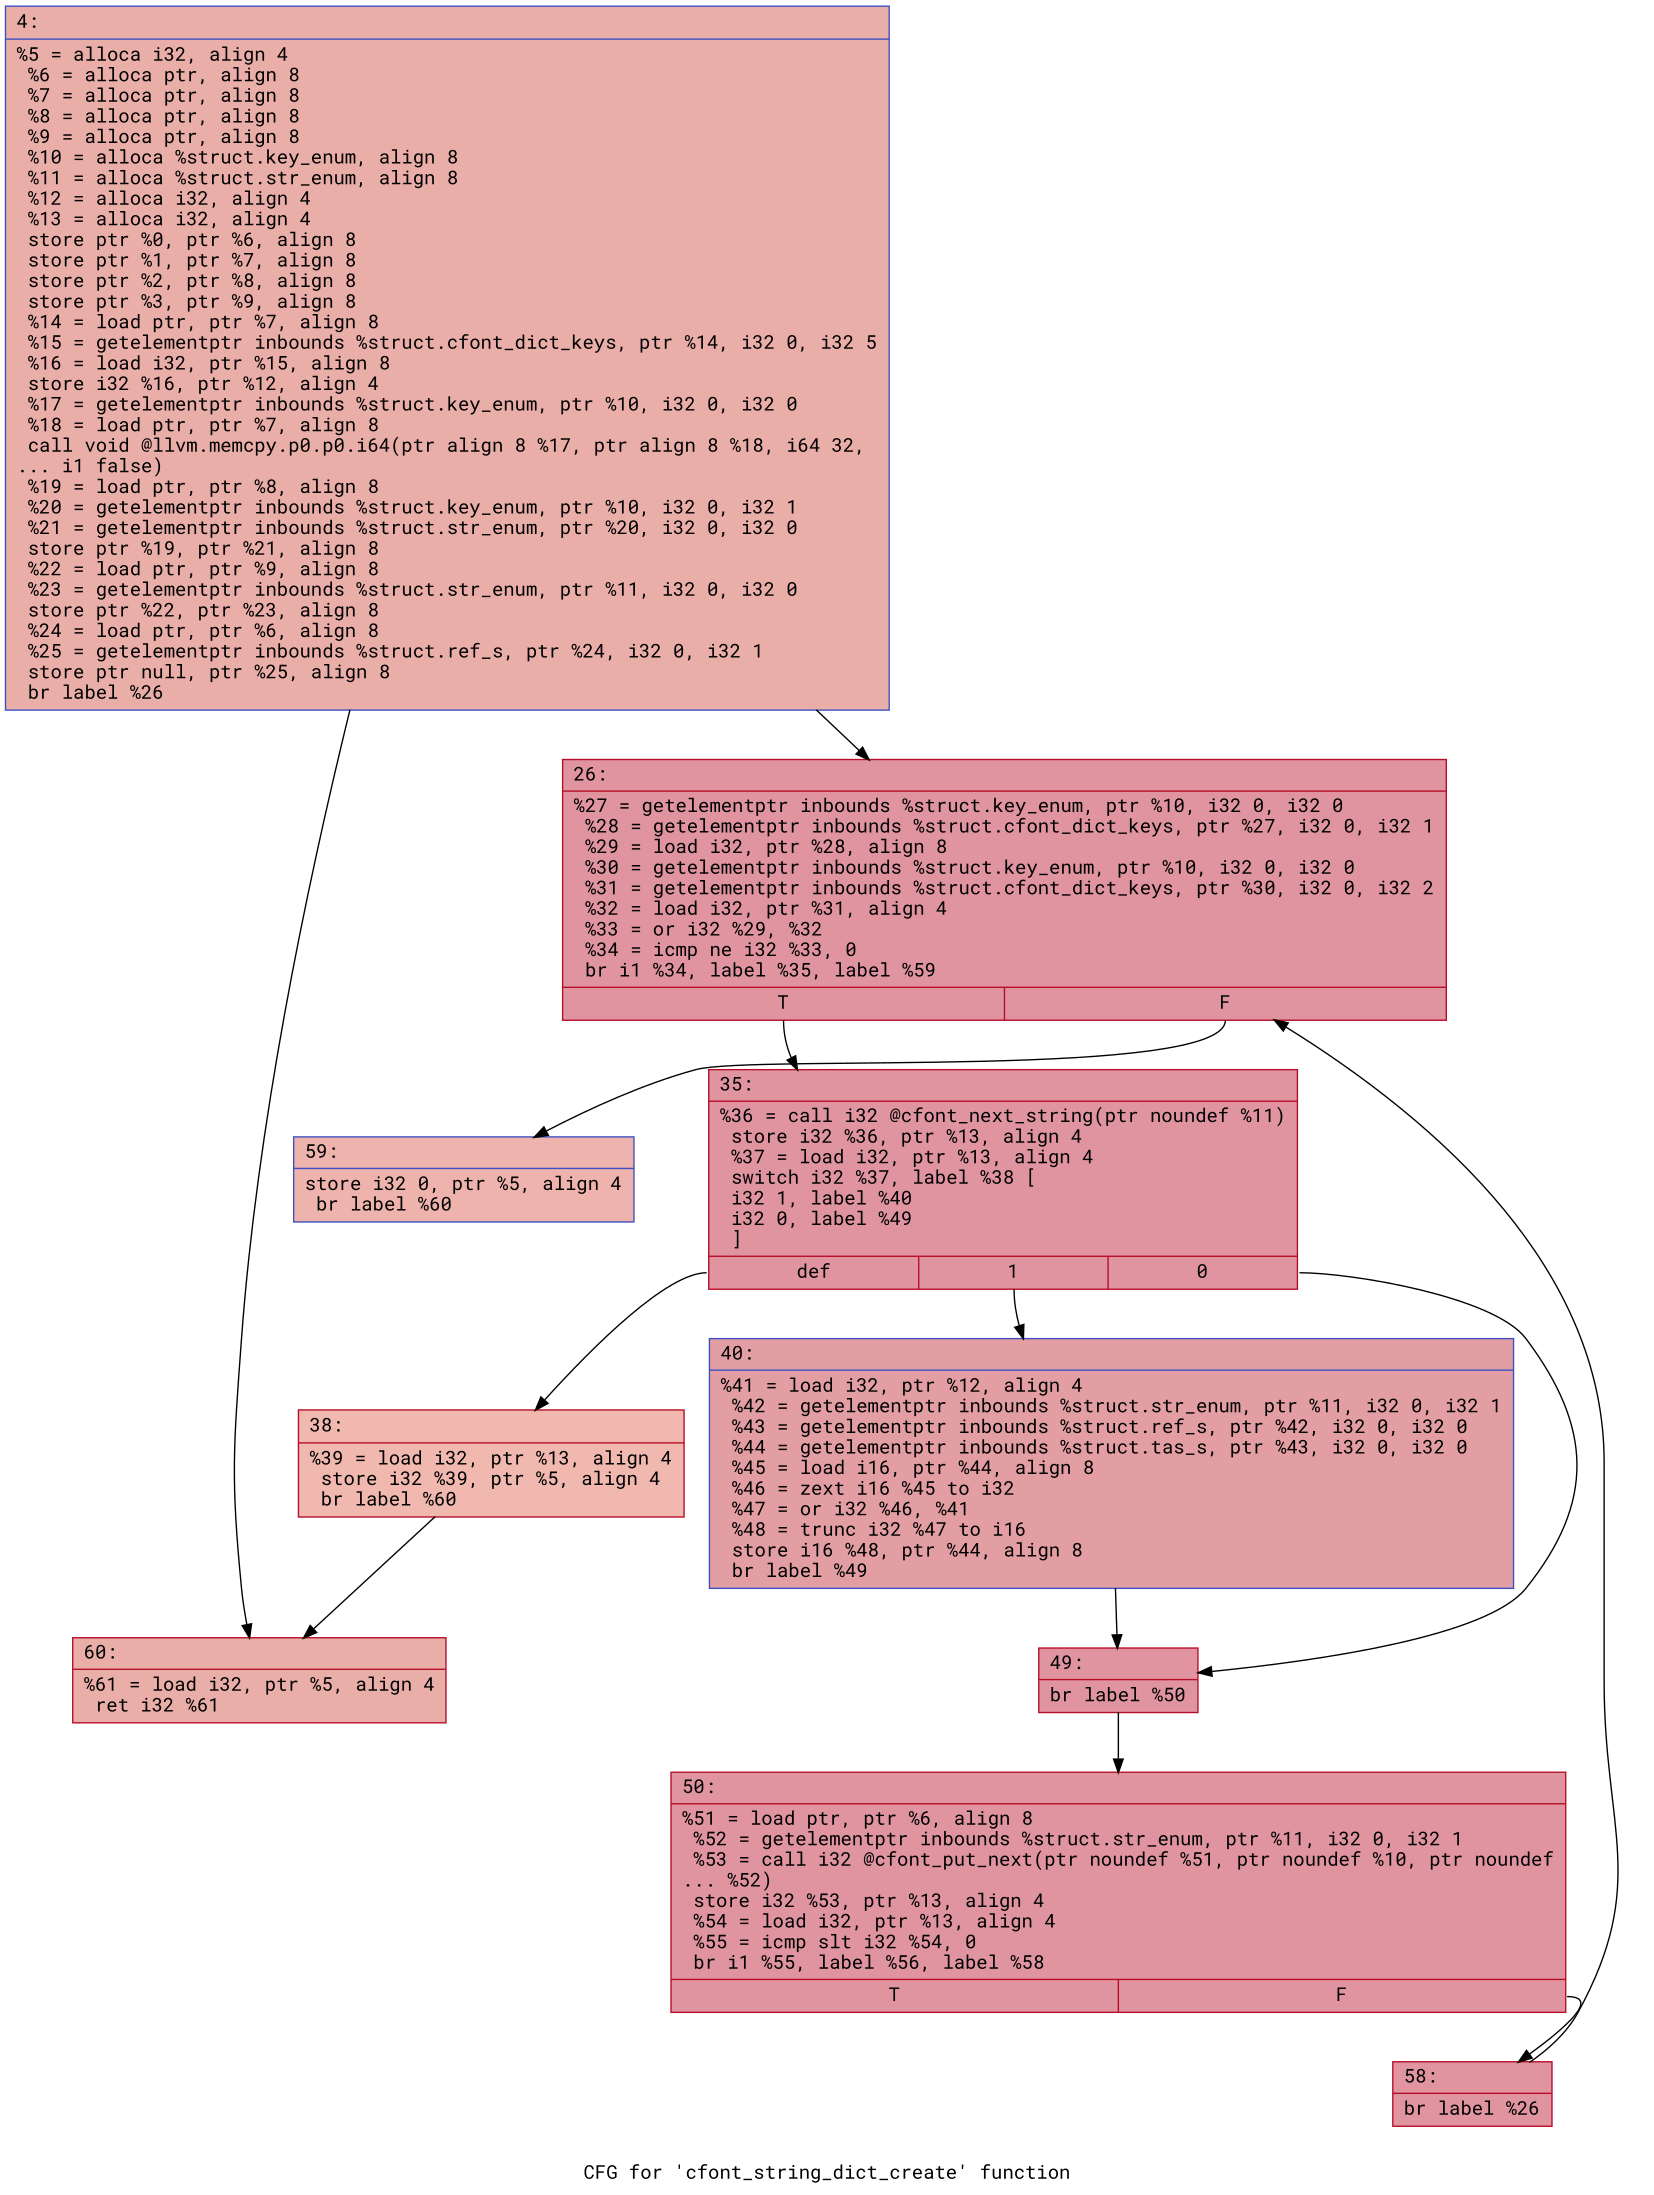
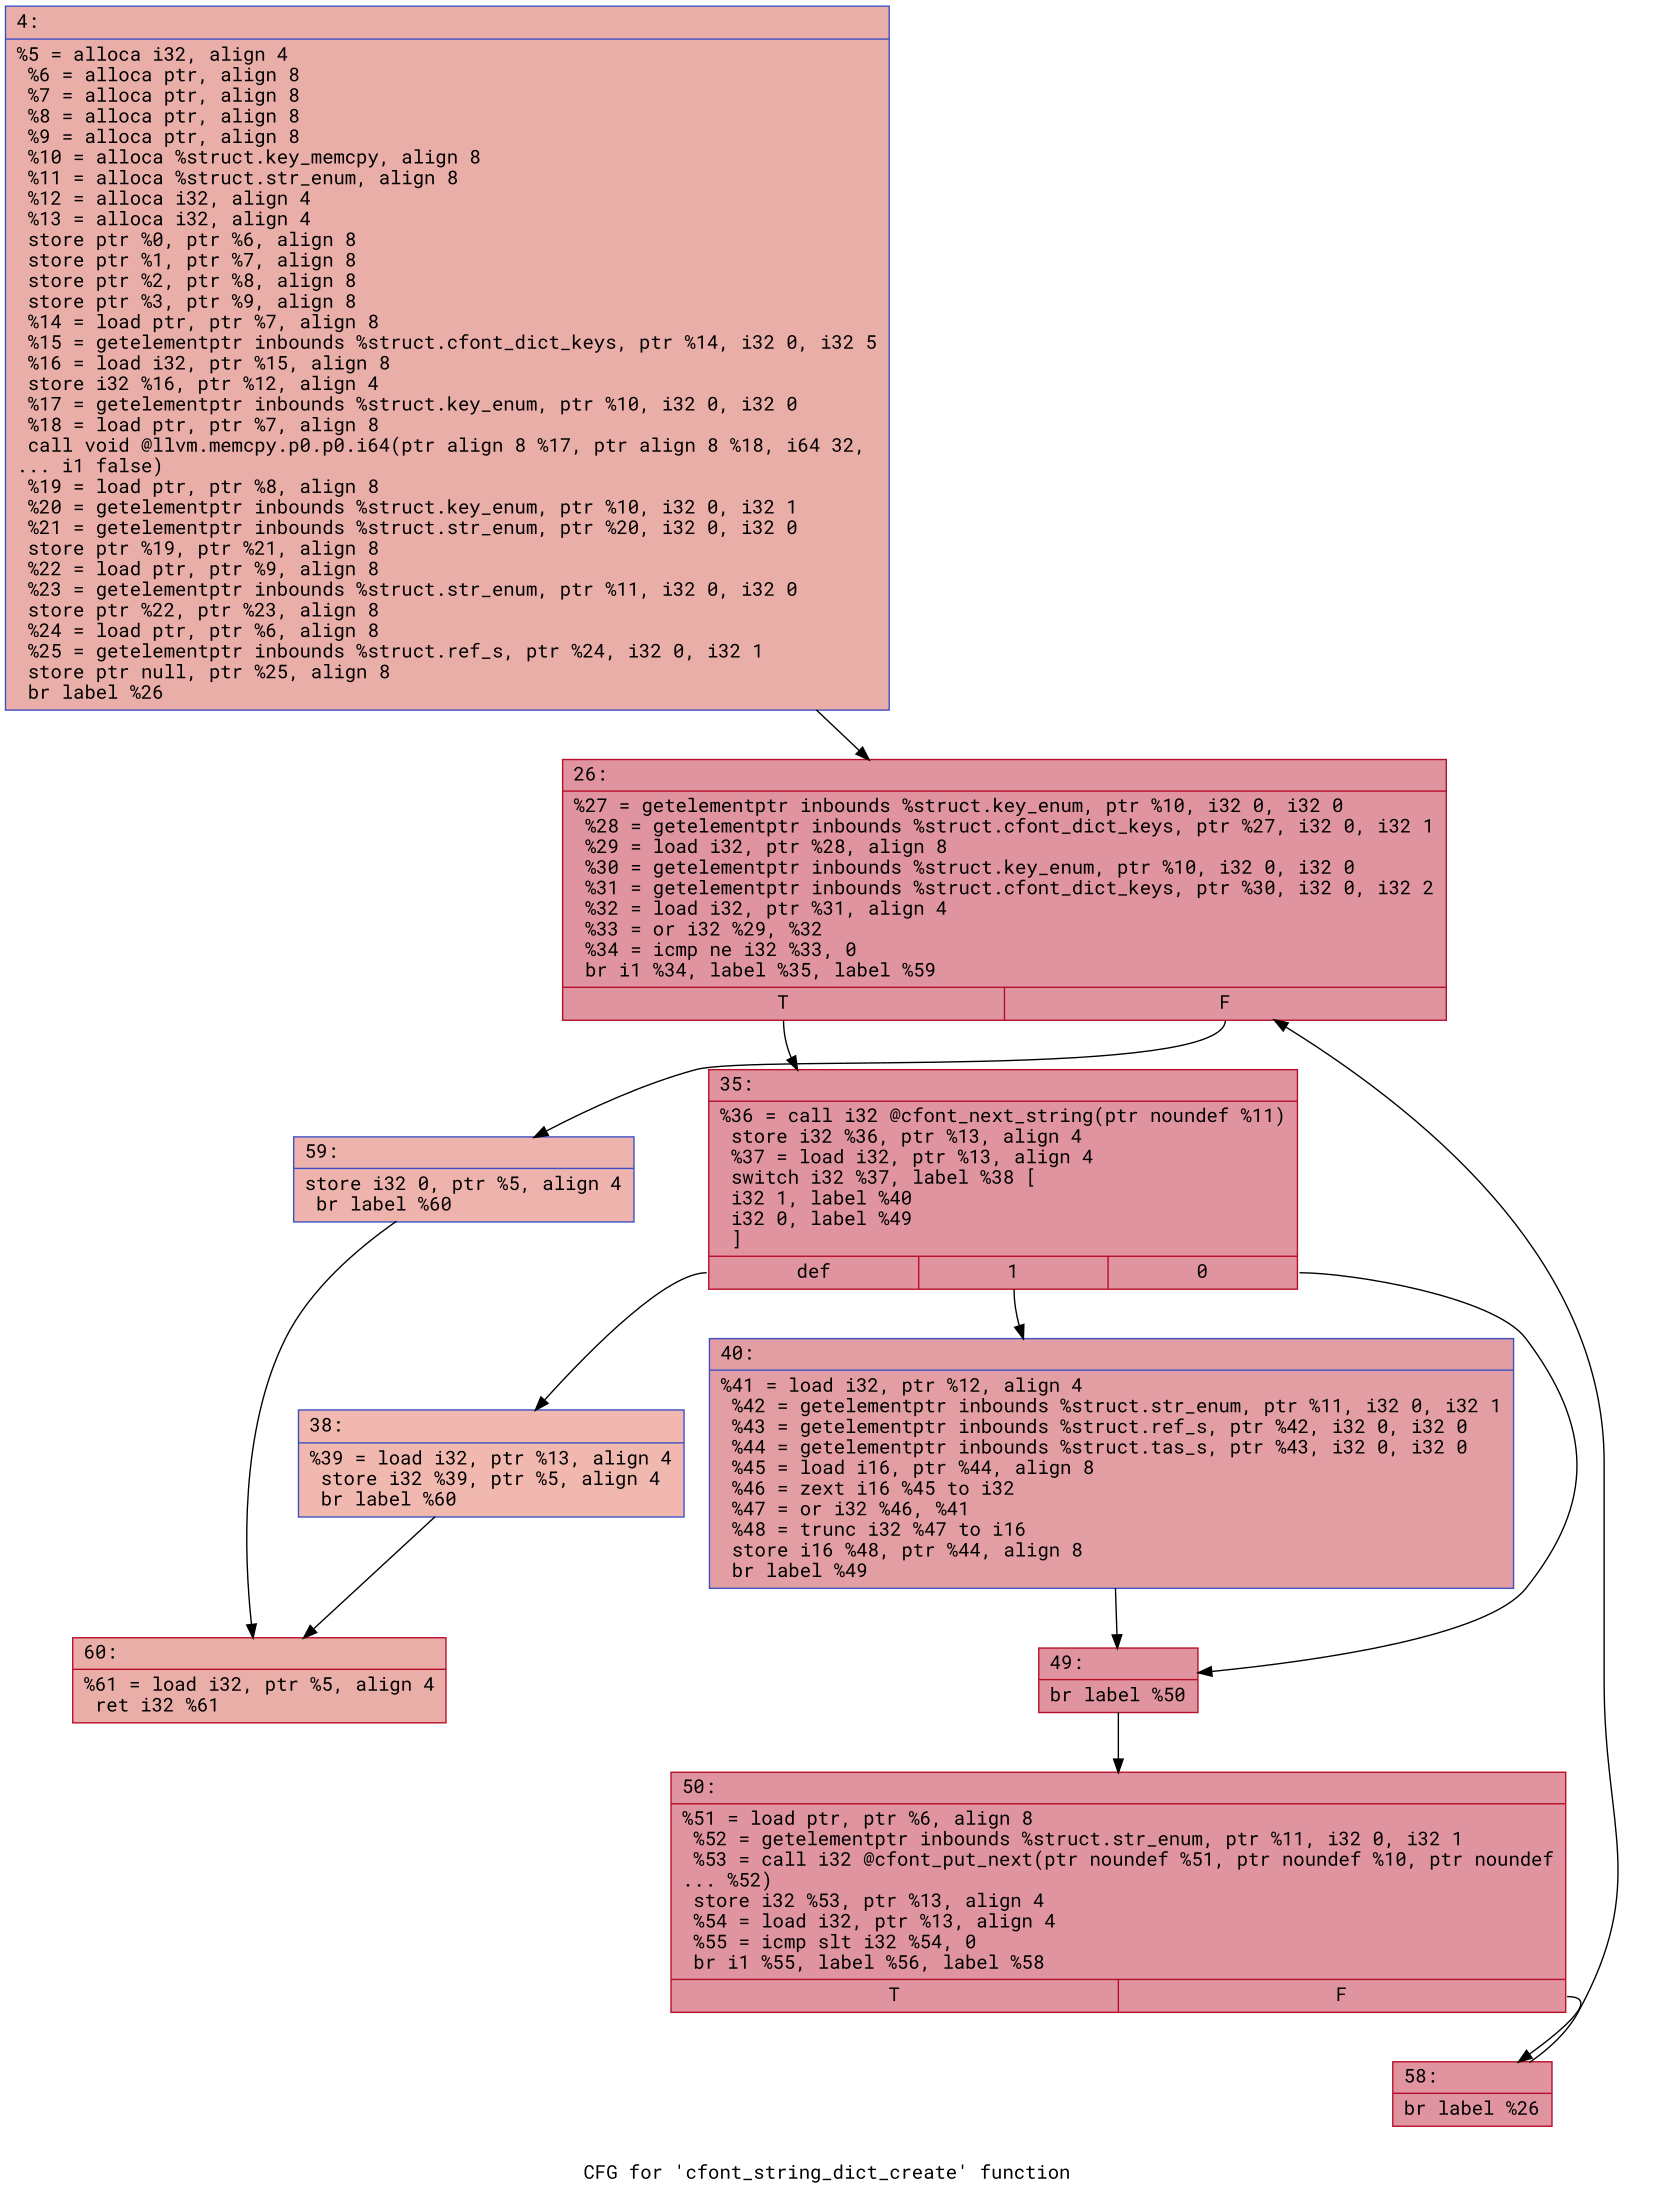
  digraph {
    fontname="Roboto Mono"
    label="CFG for 'cfont_string_dict_create' function"
    node [color="#b70d28ff" fillcolor="#b70d2870" fontname="Roboto Mono" shape=record style=filled]
    edge [fontname="Roboto Mono"]
-   n1 [color="#3d50c3ff" fillcolor="#d0473d70" label="{4:\l|  %5 = alloca i32, align 4\l  %6 = alloca ptr, align 8\l  %7 = alloca ptr, align 8\l  %8 = alloca ptr, align 8\l  %9 = alloca ptr, align 8\l  %10 = alloca %struct.key_enum, align 8\l  %11 = alloca %struct.str_enum, align 8\l  %12 = alloca i32, align 4\l  %13 = alloca i32, align 4\l  store ptr %0, ptr %6, align 8\l  store ptr %1, ptr %7, align 8\l  store ptr %2, ptr %8, align 8\l  store ptr %3, ptr %9, align 8\l  %14 = load ptr, ptr %7, align 8\l  %15 = getelementptr inbounds %struct.cfont_dict_keys, ptr %14, i32 0, i32 5\l  %16 = load i32, ptr %15, align 8\l  store i32 %16, ptr %12, align 4\l  %17 = getelementptr inbounds %struct.key_enum, ptr %10, i32 0, i32 0\l  %18 = load ptr, ptr %7, align 8\l  call void @llvm.memcpy.p0.p0.i64(ptr align 8 %17, ptr align 8 %18, i64 32,\l... i1 false)\l  %19 = load ptr, ptr %8, align 8\l  %20 = getelementptr inbounds %struct.key_enum, ptr %10, i32 0, i32 1\l  %21 = getelementptr inbounds %struct.str_enum, ptr %20, i32 0, i32 0\l  store ptr %19, ptr %21, align 8\l  %22 = load ptr, ptr %9, align 8\l  %23 = getelementptr inbounds %struct.str_enum, ptr %11, i32 0, i32 0\l  store ptr %22, ptr %23, align 8\l  %24 = load ptr, ptr %6, align 8\l  %25 = getelementptr inbounds %struct.ref_s, ptr %24, i32 0, i32 1\l  store ptr null, ptr %25, align 8\l  br label %26\l}"]
+   n1 [color="#3d50c3ff" fillcolor="#d0473d70" label="{4:\l|  %5 = alloca i32, align 4\l  %6 = alloca ptr, align 8\l  %7 = alloca ptr, align 8\l  %8 = alloca ptr, align 8\l  %9 = alloca ptr, align 8\l  %10 = alloca %struct.key_memcpy, align 8\l  %11 = alloca %struct.str_enum, align 8\l  %12 = alloca i32, align 4\l  %13 = alloca i32, align 4\l  store ptr %0, ptr %6, align 8\l  store ptr %1, ptr %7, align 8\l  store ptr %2, ptr %8, align 8\l  store ptr %3, ptr %9, align 8\l  %14 = load ptr, ptr %7, align 8\l  %15 = getelementptr inbounds %struct.cfont_dict_keys, ptr %14, i32 0, i32 5\l  %16 = load i32, ptr %15, align 8\l  store i32 %16, ptr %12, align 4\l  %17 = getelementptr inbounds %struct.key_enum, ptr %10, i32 0, i32 0\l  %18 = load ptr, ptr %7, align 8\l  call void @llvm.memcpy.p0.p0.i64(ptr align 8 %17, ptr align 8 %18, i64 32,\l... i1 false)\l  %19 = load ptr, ptr %8, align 8\l  %20 = getelementptr inbounds %struct.key_enum, ptr %10, i32 0, i32 1\l  %21 = getelementptr inbounds %struct.str_enum, ptr %20, i32 0, i32 0\l  store ptr %19, ptr %21, align 8\l  %22 = load ptr, ptr %9, align 8\l  %23 = getelementptr inbounds %struct.str_enum, ptr %11, i32 0, i32 0\l  store ptr %22, ptr %23, align 8\l  %24 = load ptr, ptr %6, align 8\l  %25 = getelementptr inbounds %struct.ref_s, ptr %24, i32 0, i32 1\l  store ptr null, ptr %25, align 8\l  br label %26\l}"]
    n2 [label="{26:\l|  %27 = getelementptr inbounds %struct.key_enum, ptr %10, i32 0, i32 0\l  %28 = getelementptr inbounds %struct.cfont_dict_keys, ptr %27, i32 0, i32 1\l  %29 = load i32, ptr %28, align 8\l  %30 = getelementptr inbounds %struct.key_enum, ptr %10, i32 0, i32 0\l  %31 = getelementptr inbounds %struct.cfont_dict_keys, ptr %30, i32 0, i32 2\l  %32 = load i32, ptr %31, align 4\l  %33 = or i32 %29, %32\l  %34 = icmp ne i32 %33, 0\l  br i1 %34, label %35, label %59\l|{<s0>T|<s1>F}}"]
    n3 [label="{35:\l|  %36 = call i32 @cfont_next_string(ptr noundef %11)\l  store i32 %36, ptr %13, align 4\l  %37 = load i32, ptr %13, align 4\l  switch i32 %37, label %38 [\l    i32 1, label %40\l    i32 0, label %49\l  ]\l|{<s0>def|<s1>1|<s2>0}}"]
    n4 [color="#3d50c3ff" fillcolor="#d6524470" label="{59:\l|  store i32 0, ptr %5, align 4\l  br label %60\l}"]
-   n5 [fillcolor="#dc5d4a70" label="{38:\l|  %39 = load i32, ptr %13, align 4\l  store i32 %39, ptr %5, align 4\l  br label %60\l}"]
+   n5 [color="#3d50c3ff" fillcolor="#dc5d4a70" label="{38:\l|  %39 = load i32, ptr %13, align 4\l  store i32 %39, ptr %5, align 4\l  br label %60\l}"]
    n6 [color="#3d50c3ff" fillcolor="#be242e70" label="{40:\l|  %41 = load i32, ptr %12, align 4\l  %42 = getelementptr inbounds %struct.str_enum, ptr %11, i32 0, i32 1\l  %43 = getelementptr inbounds %struct.ref_s, ptr %42, i32 0, i32 0\l  %44 = getelementptr inbounds %struct.tas_s, ptr %43, i32 0, i32 0\l  %45 = load i16, ptr %44, align 8\l  %46 = zext i16 %45 to i32\l  %47 = or i32 %46, %41\l  %48 = trunc i32 %47 to i16\l  store i16 %48, ptr %44, align 8\l  br label %49\l}"]
    n7 [label="{49:\l|  br label %50\l}"]
    n8 [fillcolor="#d0473d70" label="{60:\l|  %61 = load i32, ptr %5, align 4\l  ret i32 %61\l}"]
    n9 [label="{50:\l|  %51 = load ptr, ptr %6, align 8\l  %52 = getelementptr inbounds %struct.str_enum, ptr %11, i32 0, i32 1\l  %53 = call i32 @cfont_put_next(ptr noundef %51, ptr noundef %10, ptr noundef\l... %52)\l  store i32 %53, ptr %13, align 4\l  %54 = load i32, ptr %13, align 4\l  %55 = icmp slt i32 %54, 0\l  br i1 %55, label %56, label %58\l|{<s0>T|<s1>F}}"]
    n10 [label="{58:\l|  br label %26\l}"]
    n1 -> n2
    n2 -> n3 [tailport=s0]
    n2 -> n4 [tailport=s1]
    n3 -> n5 [tailport=s0]
    n3 -> n6 [tailport=s1]
    n3 -> n7 [tailport=s2]
-   n1 -> n8
+   n4 -> n8
    n5 -> n8
    n6 -> n7
    n7 -> n9
    n9 -> n10 [tailport=s1]
    n10 -> n2
  }
